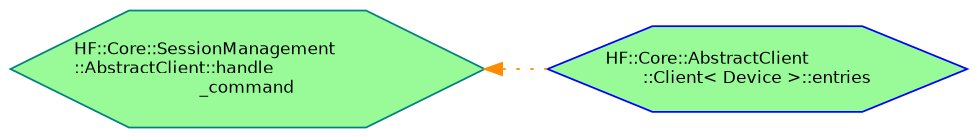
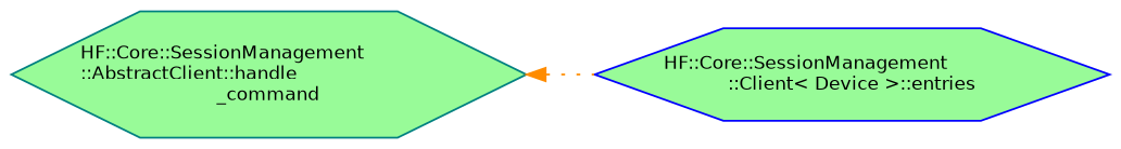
  digraph {
    rankdir=LR
    node [fillcolor=palegreen fontname=Helvetica fontsize=10 shape=hexagon style=filled]
    n1 [color=teal fontcolor=black height=0.2 label="HF::Core::SessionManagement\l::AbstractClient::handle\l_command" width=0.4]
-   n2 [color=blue height=0.2 label="HF::Core::AbstractClient\l::Client\< Device \>::entries" width=0.4]
+   n2 [color=blue height=0.2 label="HF::Core::SessionManagement\l::Client\< Device \>::entries" width=0.4]
    n1 -> n2 [color=darkorange dir=back fontname=Helvetica fontsize=10 labelfontname=Helvetica labelfontsize=10 style=dotted]
  }
